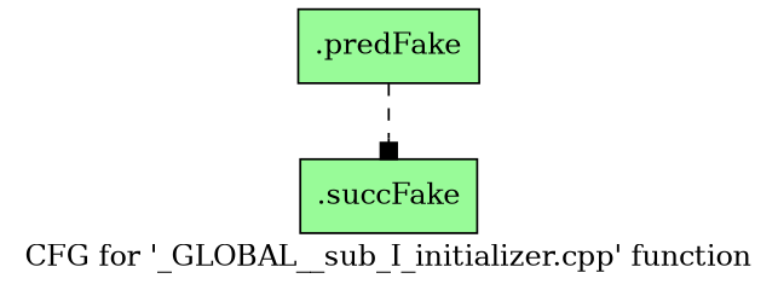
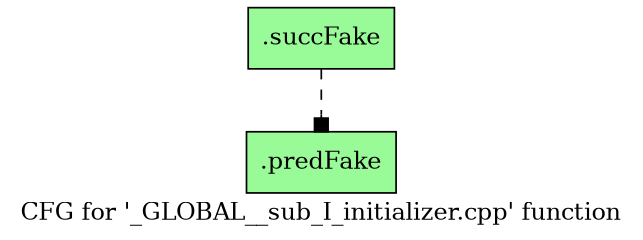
  digraph {
    label="CFG for '_GLOBAL__sub_I_initializer.cpp' function"
    node [shape=record style=filled fillcolor=palegreen]
    n1 [filename="../../../../src/initializer.cpp" label="{.predFake}" linenumber=0]
    n2 [label="{.succFake}"]
-   n1 -> n2 [execusionnum=0 filename="../../../../src/initializer.cpp" style=dashed arrowhead=box]
+   n2 -> n1 [execusionnum=0 filename="../../../../src/initializer.cpp" style=dashed arrowhead=box]
  }
